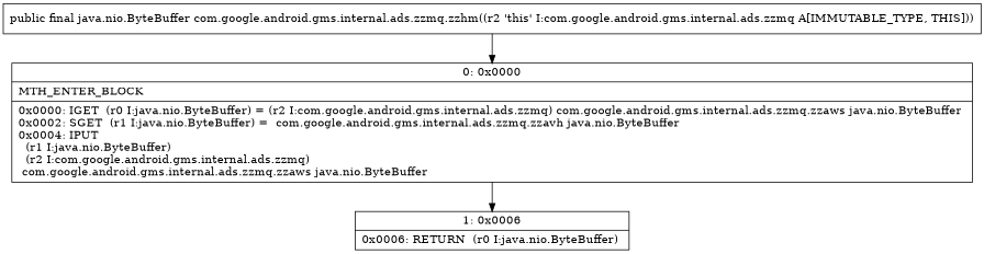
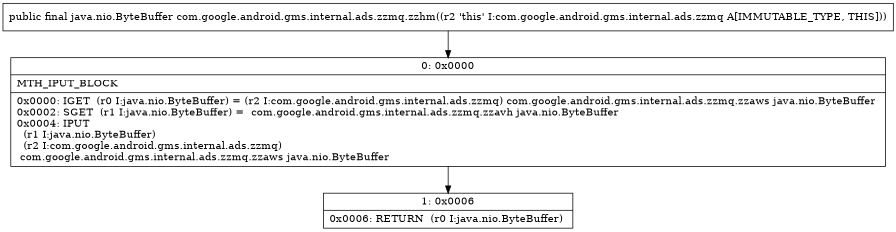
  digraph {
    node [shape=record]
-   n1 [label="{0\:\ 0x0000|MTH_ENTER_BLOCK\l|0x0000: IGET  (r0 I:java.nio.ByteBuffer) = (r2 I:com.google.android.gms.internal.ads.zzmq) com.google.android.gms.internal.ads.zzmq.zzaws java.nio.ByteBuffer \l0x0002: SGET  (r1 I:java.nio.ByteBuffer) =  com.google.android.gms.internal.ads.zzmq.zzavh java.nio.ByteBuffer \l0x0004: IPUT  \l  (r1 I:java.nio.ByteBuffer)\l  (r2 I:com.google.android.gms.internal.ads.zzmq)\l com.google.android.gms.internal.ads.zzmq.zzaws java.nio.ByteBuffer \l}"]
+   n1 [label="{0\:\ 0x0000|MTH_IPUT_BLOCK\l|0x0000: IGET  (r0 I:java.nio.ByteBuffer) = (r2 I:com.google.android.gms.internal.ads.zzmq) com.google.android.gms.internal.ads.zzmq.zzaws java.nio.ByteBuffer \l0x0002: SGET  (r1 I:java.nio.ByteBuffer) =  com.google.android.gms.internal.ads.zzmq.zzavh java.nio.ByteBuffer \l0x0004: IPUT  \l  (r1 I:java.nio.ByteBuffer)\l  (r2 I:com.google.android.gms.internal.ads.zzmq)\l com.google.android.gms.internal.ads.zzmq.zzaws java.nio.ByteBuffer \l}"]
    n2 [label="{1\:\ 0x0006|0x0006: RETURN  (r0 I:java.nio.ByteBuffer) \l}"]
    n3 [label="{public final java.nio.ByteBuffer com.google.android.gms.internal.ads.zzmq.zzhm((r2 'this' I:com.google.android.gms.internal.ads.zzmq A[IMMUTABLE_TYPE, THIS])) }"]
    n1 -> n2
    n3 -> n1
  }
